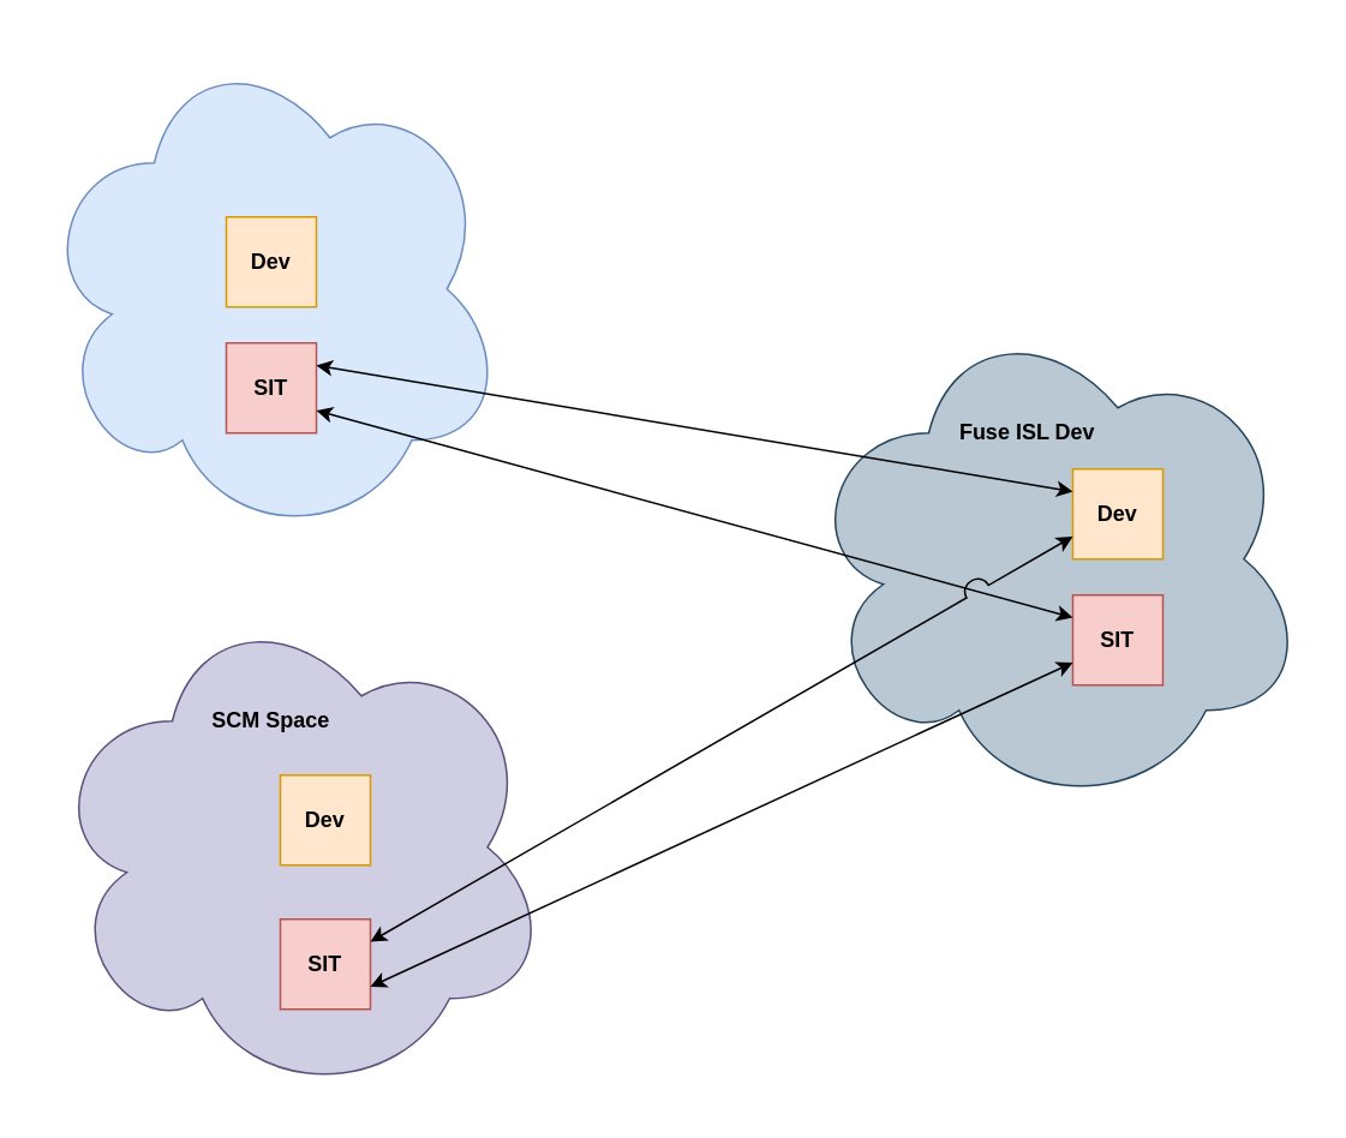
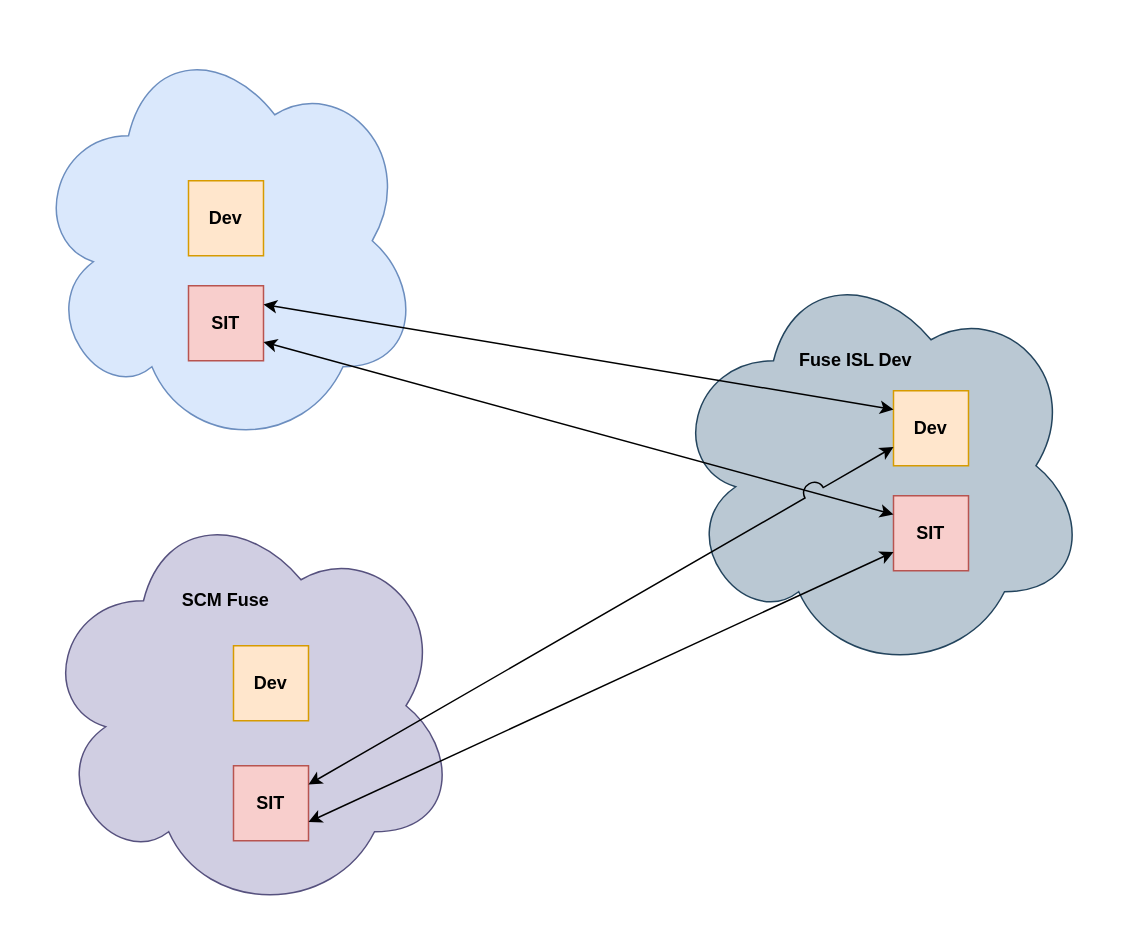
  <mxCell id="0" />
  <mxCell id="1" parent="0" />
  <mxCell id="2" value="" style="ellipse;shape=cloud;whiteSpace=wrap;html=1;fillColor=#dae8fc;strokeColor=#6c8ebf;" parent="1" vertex="1"><mxGeometry x="20" y="20" width="260" height="280" as="geometry" /></mxCell>
  <mxCell id="3" value="&lt;b&gt;Dev&lt;/b&gt;" style="whiteSpace=wrap;html=1;aspect=fixed;fillColor=#ffe6cc;strokeColor=#d79b00;" parent="1" vertex="1"><mxGeometry x="125" y="120" width="50" height="50" as="geometry" /></mxCell>
  <mxCell id="4" value="&lt;b&gt;SIT&lt;/b&gt;" style="whiteSpace=wrap;html=1;aspect=fixed;fillColor=#f8cecc;strokeColor=#b85450;" parent="1" vertex="1"><mxGeometry x="125" y="190" width="50" height="50" as="geometry" /></mxCell>
  <mxCell id="5" value="" style="ellipse;shape=cloud;whiteSpace=wrap;html=1;fillColor=#bac8d3;strokeColor=#23445d;" parent="1" vertex="1"><mxGeometry x="445" y="170" width="280" height="280" as="geometry" /></mxCell>
  <mxCell id="6" value="&lt;b&gt;Dev&lt;/b&gt;" style="whiteSpace=wrap;html=1;aspect=fixed;fillColor=#ffe6cc;strokeColor=#d79b00;" parent="1" vertex="1"><mxGeometry x="595" y="260" width="50" height="50" as="geometry" /></mxCell>
  <mxCell id="7" value="&lt;b&gt;SIT&lt;/b&gt;" style="whiteSpace=wrap;html=1;aspect=fixed;fillColor=#f8cecc;strokeColor=#b85450;" parent="1" vertex="1"><mxGeometry x="595" y="330" width="50" height="50" as="geometry" /></mxCell>
  <mxCell id="8" value="&lt;b&gt;Fuse ISL Dev&lt;/b&gt;" style="text;html=1;strokeColor=none;fillColor=none;align=center;verticalAlign=middle;whiteSpace=wrap;rounded=0;" parent="1" vertex="1"><mxGeometry x="515" y="230" width="110" height="20" as="geometry" /></mxCell>
  <mxCell id="9" value="" style="ellipse;shape=cloud;whiteSpace=wrap;html=1;fillColor=#d0cee2;strokeColor=#56517e;" parent="1" vertex="1"><mxGeometry x="25" y="330" width="280" height="280" as="geometry" /></mxCell>
  <mxCell id="10" value="&lt;b&gt;Dev&lt;/b&gt;" style="whiteSpace=wrap;html=1;aspect=fixed;fillColor=#ffe6cc;strokeColor=#d79b00;" parent="1" vertex="1"><mxGeometry x="155" y="430" width="50" height="50" as="geometry" /></mxCell>
  <mxCell id="11" value="&lt;b&gt;SIT&lt;/b&gt;" style="whiteSpace=wrap;html=1;aspect=fixed;fillColor=#f8cecc;strokeColor=#b85450;" parent="1" vertex="1"><mxGeometry x="155" y="510" width="50" height="50" as="geometry" /></mxCell>
- <mxCell id="12" value="&lt;b&gt;SCM Space&lt;/b&gt;" style="text;html=1;strokeColor=none;fillColor=none;align=center;verticalAlign=middle;whiteSpace=wrap;rounded=0;" parent="1" vertex="1"><mxGeometry x="95" y="390" width="110" height="20" as="geometry" /></mxCell>
+ <mxCell id="12" value="&lt;b&gt;SCM Fuse&lt;/b&gt;" style="text;html=1;strokeColor=none;fillColor=none;align=center;verticalAlign=middle;whiteSpace=wrap;rounded=0;" parent="1" vertex="1"><mxGeometry x="95" y="390" width="110" height="20" as="geometry" /></mxCell>
  <mxCell id="13" value="" style="endArrow=classic;startArrow=classic;html=1;exitX=1;exitY=0.25;exitDx=0;exitDy=0;entryX=0;entryY=0.25;entryDx=0;entryDy=0;" parent="1" source="4" target="6" edge="1"><mxGeometry width="50" height="50" relative="1" as="geometry"><mxPoint x="335" y="290" as="sourcePoint" /><mxPoint x="395" y="250" as="targetPoint" /></mxGeometry></mxCell>
  <mxCell id="14" value="" style="endArrow=classic;startArrow=classic;html=1;entryX=0;entryY=0.25;entryDx=0;entryDy=0;exitX=1;exitY=0.75;exitDx=0;exitDy=0;" parent="1" source="4" target="7" edge="1"><mxGeometry width="50" height="50" relative="1" as="geometry"><mxPoint x="325" y="300" as="sourcePoint" /><mxPoint x="375" y="250" as="targetPoint" /></mxGeometry></mxCell>
  <mxCell id="15" value="" style="endArrow=classic;startArrow=classic;html=1;entryX=0;entryY=0.75;entryDx=0;entryDy=0;exitX=1;exitY=0.75;exitDx=0;exitDy=0;" parent="1" source="11" target="7" edge="1"><mxGeometry width="50" height="50" relative="1" as="geometry"><mxPoint x="445" y="480" as="sourcePoint" /><mxPoint x="495" y="430" as="targetPoint" /></mxGeometry></mxCell>
  <mxCell id="16" value="" style="endArrow=classic;startArrow=classic;html=1;exitX=1;exitY=0.25;exitDx=0;exitDy=0;entryX=0;entryY=0.75;entryDx=0;entryDy=0;jumpStyle=arc;jumpSize=14;" parent="1" source="11" target="6" edge="1"><mxGeometry width="50" height="50" relative="1" as="geometry"><mxPoint x="355" y="450" as="sourcePoint" /><mxPoint x="405" y="400" as="targetPoint" /></mxGeometry></mxCell>
